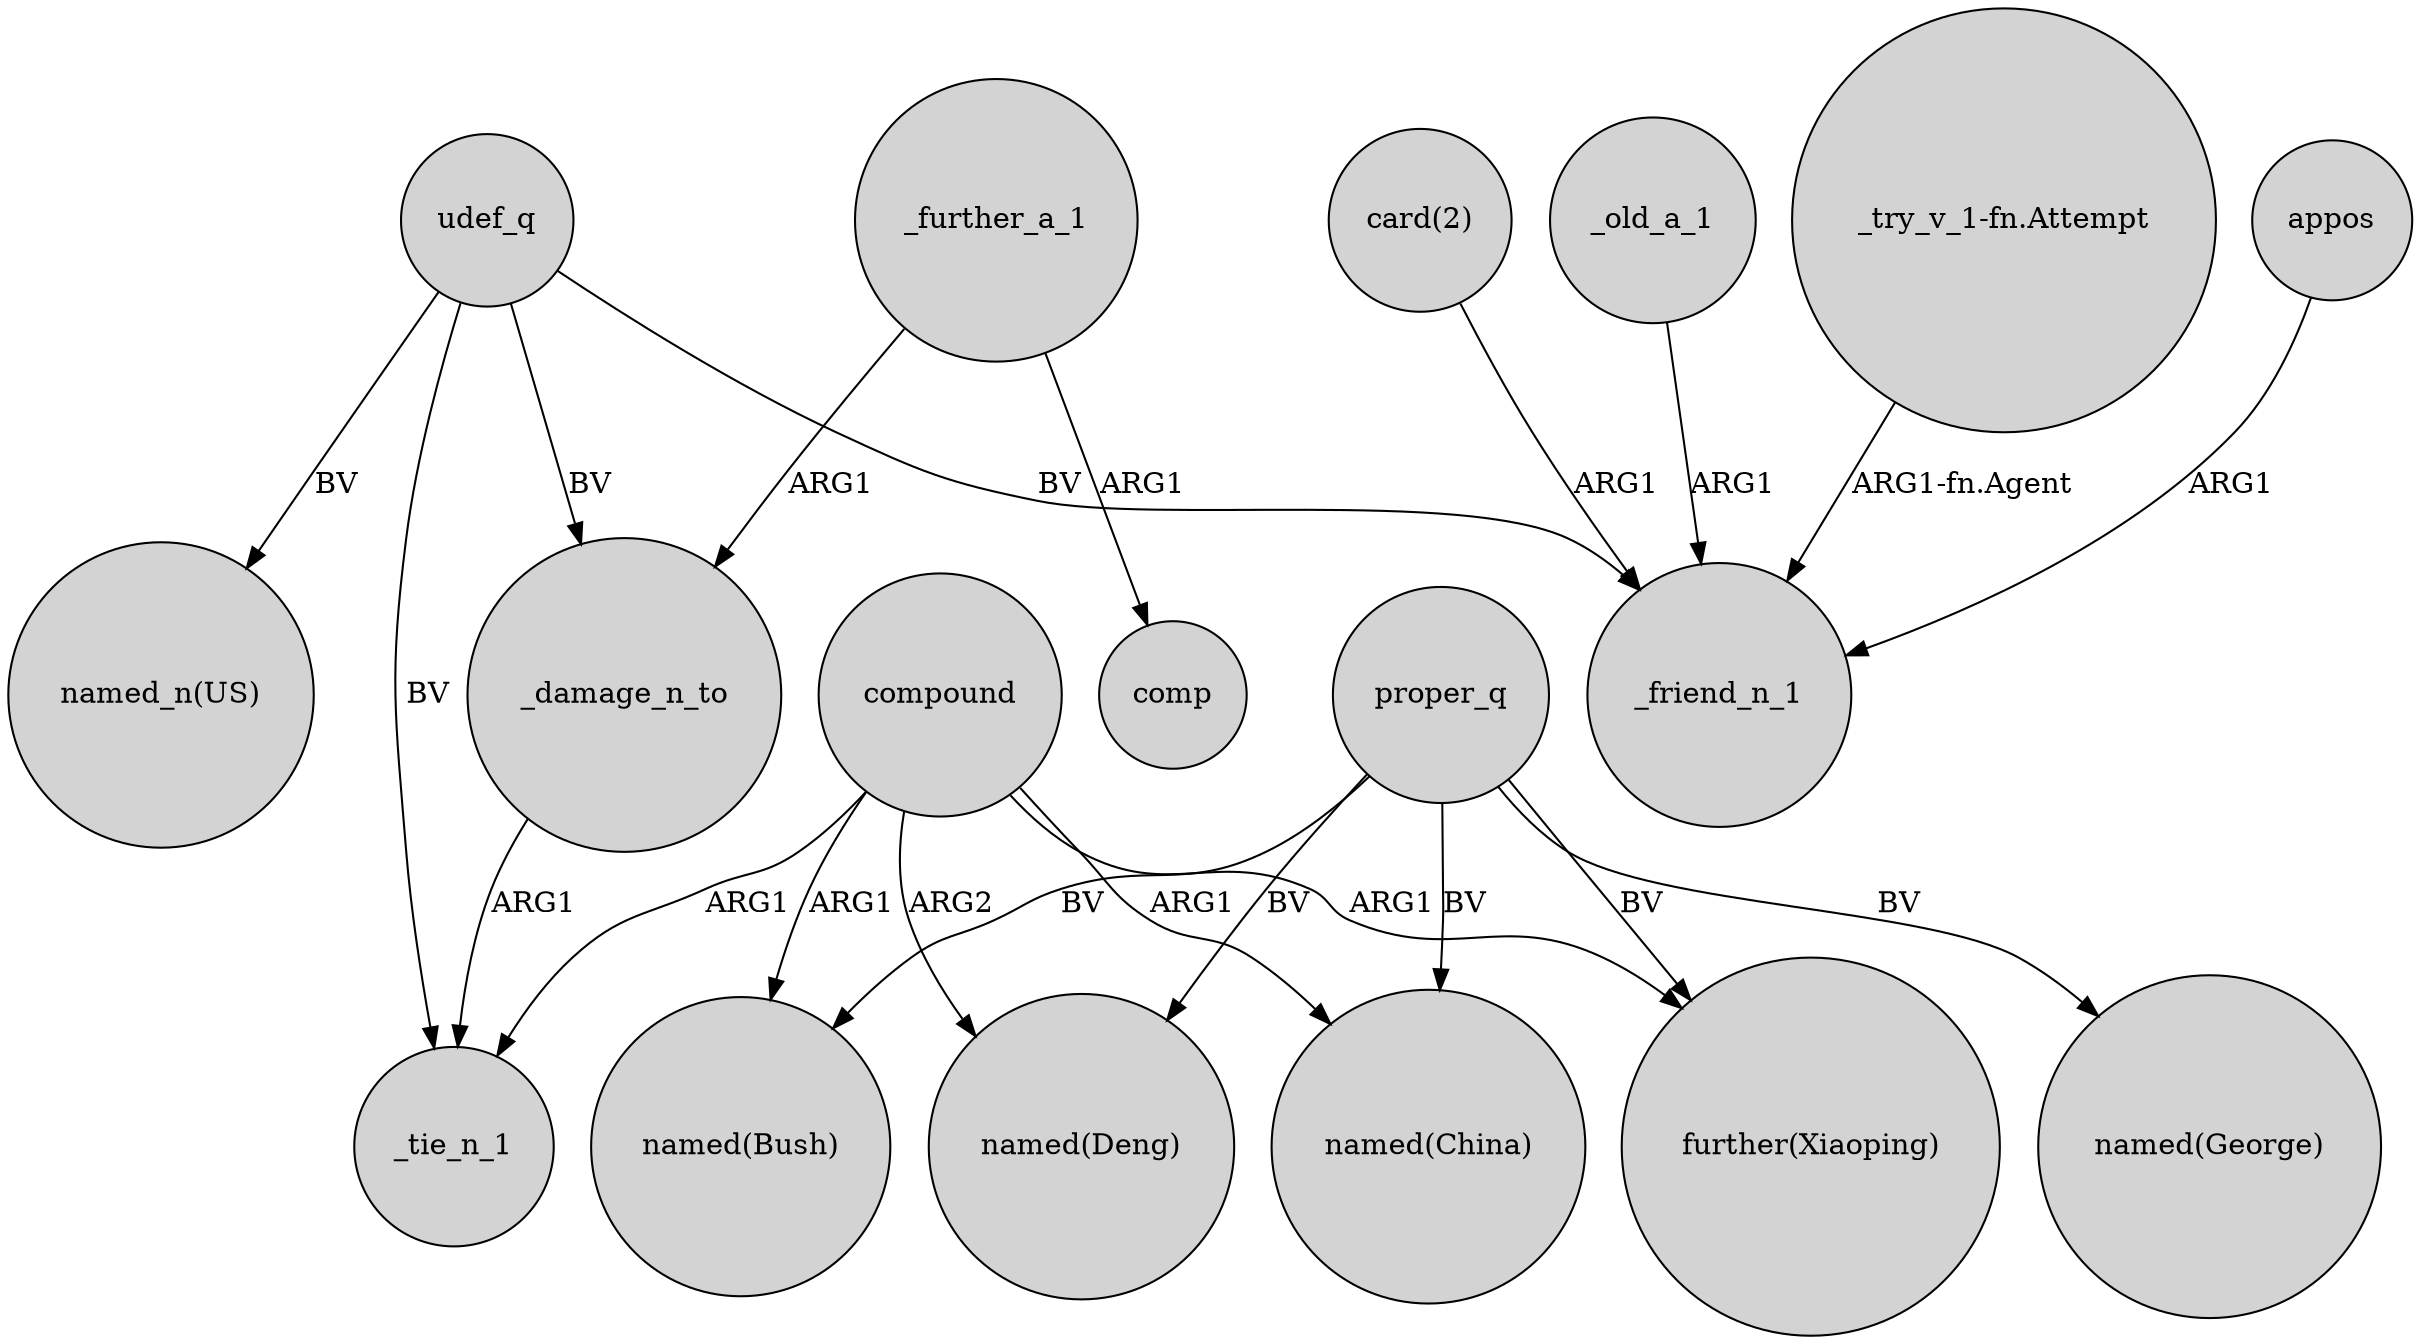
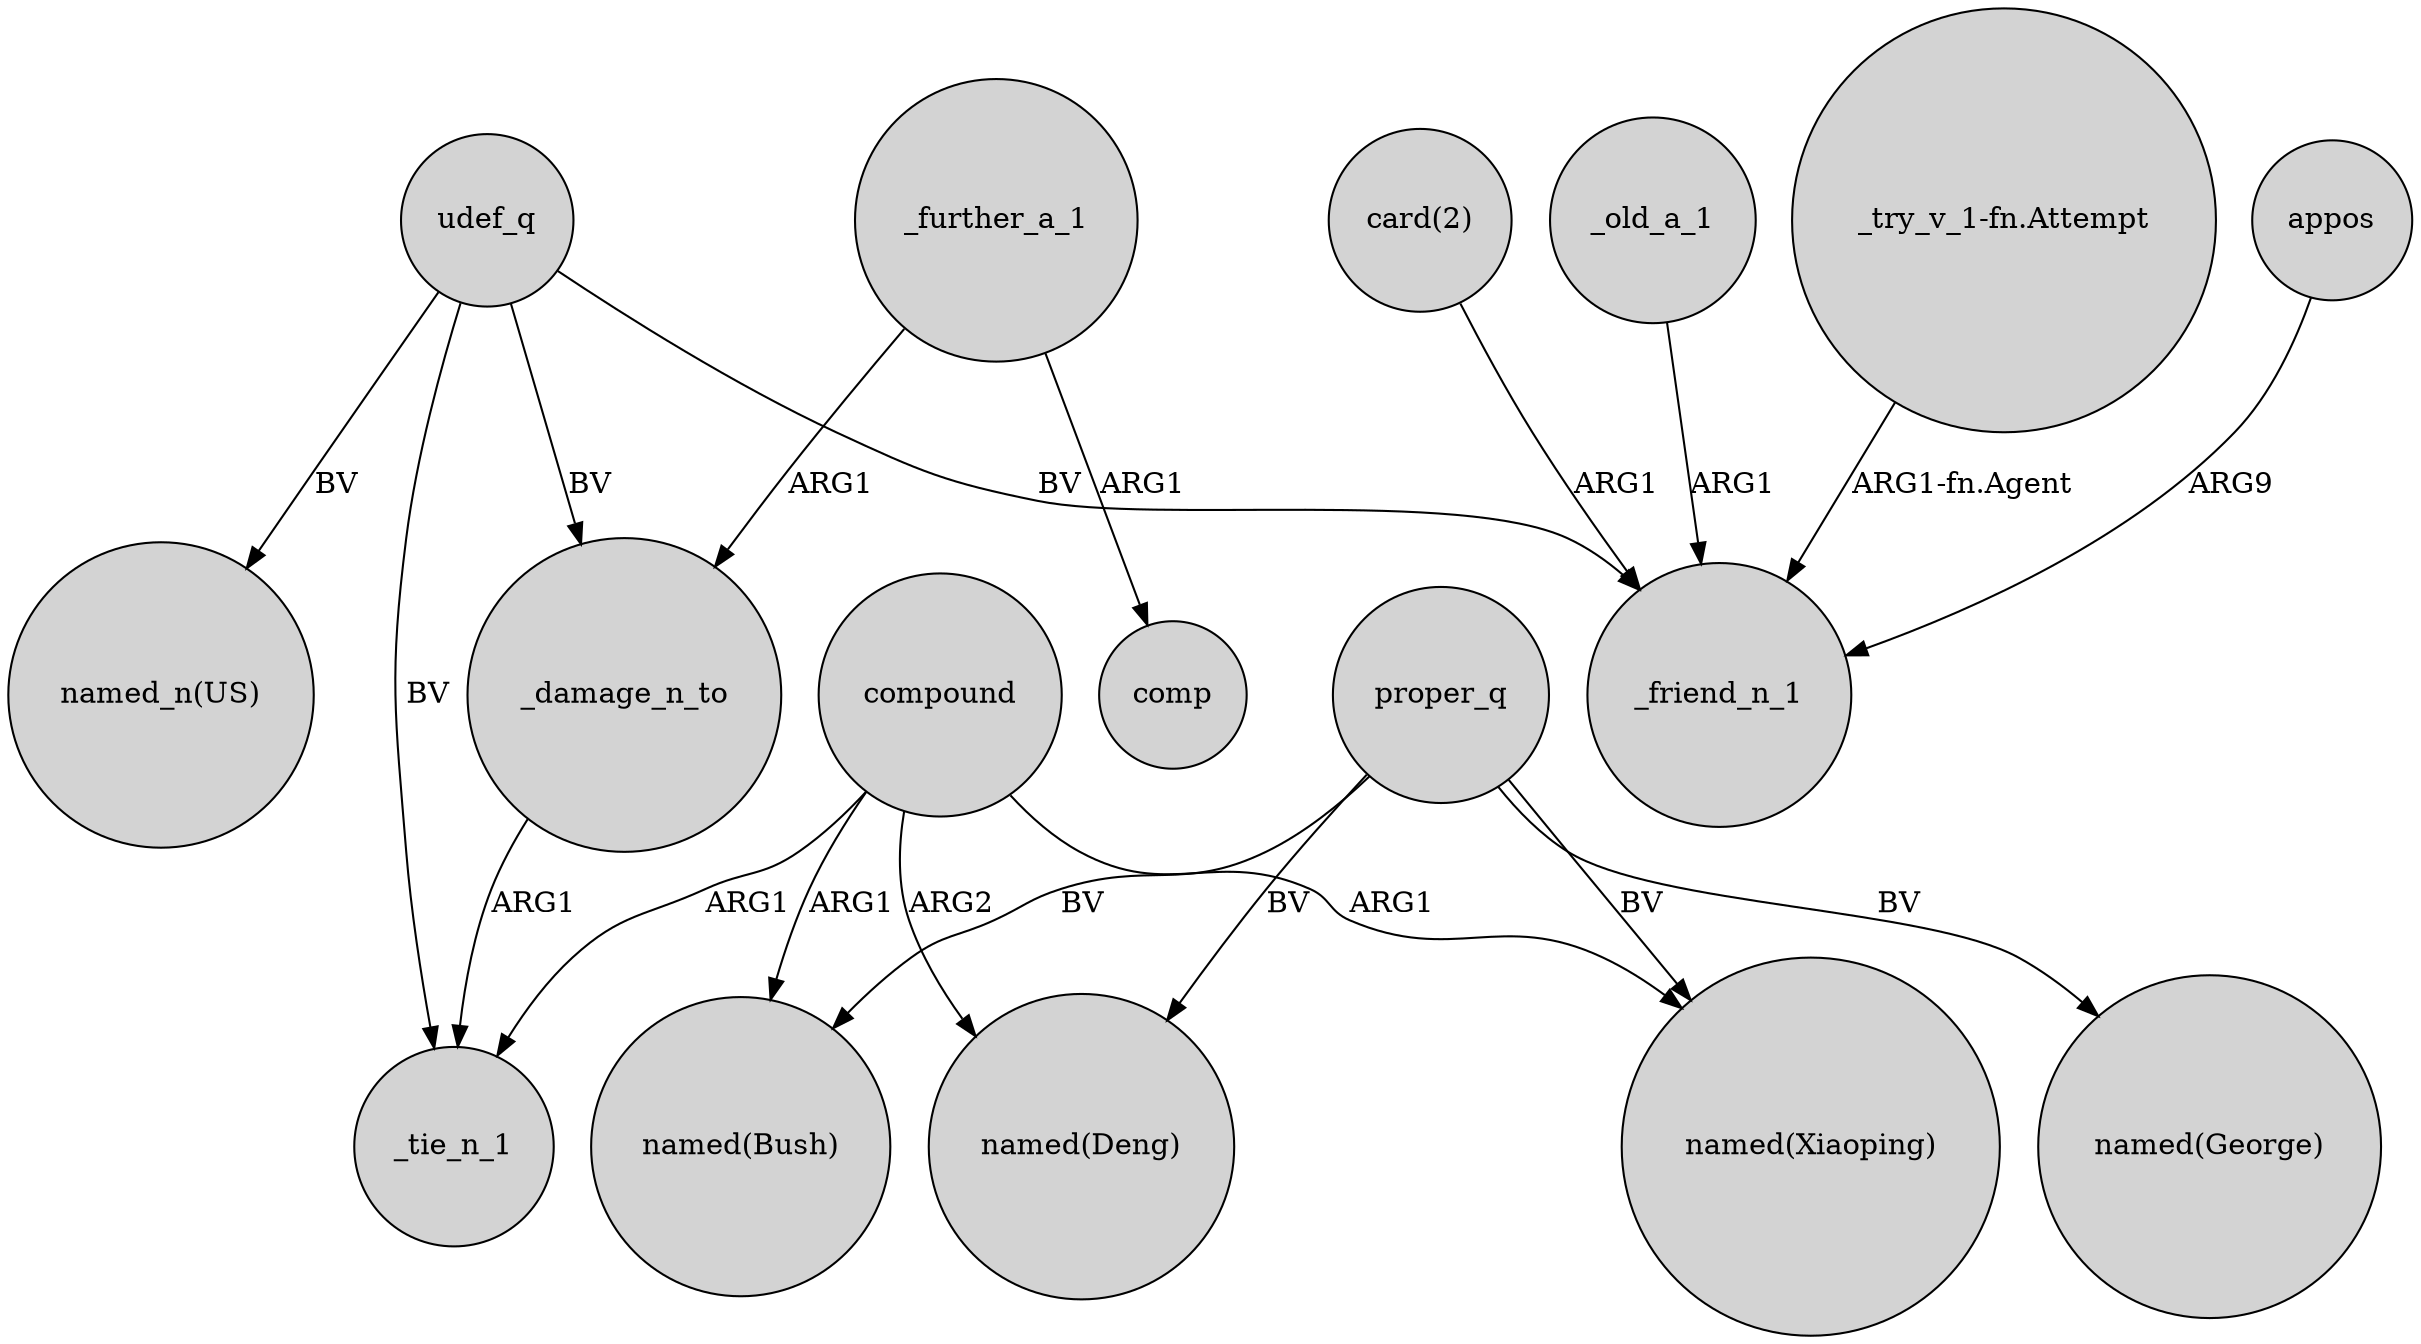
  digraph {
    node [shape=circle style=filled]
    _damage_n_to
    _tie_n_1
    "card(2)"
    _friend_n_1
    udef_q
    "named_n(US)"
    _old_a_1
    "_try_v_1-fn.Attempt"
    appos
    compound
-   "named(Xiaoping)" [label="further(Xiaoping)"]
+   "named(Xiaoping)"
    "named(Bush)"
    "named(Deng)"
-   "named(China)"
    _further_a_1
    comp
    proper_q
    "named(George)"
    _damage_n_to -> _tie_n_1 [label=ARG1]
    "card(2)" -> _friend_n_1 [label=ARG1]
    udef_q -> _damage_n_to [label=BV]
    udef_q -> _tie_n_1 [label=BV]
    udef_q -> _friend_n_1 [label=BV]
    udef_q -> "named_n(US)" [label=BV]
    _old_a_1 -> _friend_n_1 [label=ARG1]
    "_try_v_1-fn.Attempt" -> _friend_n_1 [label="ARG1-fn.Agent"]
-   appos -> _friend_n_1 [label=ARG1]
+   appos -> _friend_n_1 [label=ARG9]
    compound -> _tie_n_1 [label=ARG1]
    compound -> "named(Xiaoping)" [label=ARG1]
    compound -> "named(Bush)" [label=ARG1]
    compound -> "named(Deng)" [label=ARG2]
-   compound -> "named(China)" [label=ARG1]
    _further_a_1 -> _damage_n_to [label=ARG1]
    _further_a_1 -> comp [label=ARG1]
    proper_q -> "named(Xiaoping)" [label=BV]
    proper_q -> "named(Bush)" [label=BV]
    proper_q -> "named(Deng)" [label=BV]
-   proper_q -> "named(China)" [label=BV]
    proper_q -> "named(George)" [label=BV]
  }
